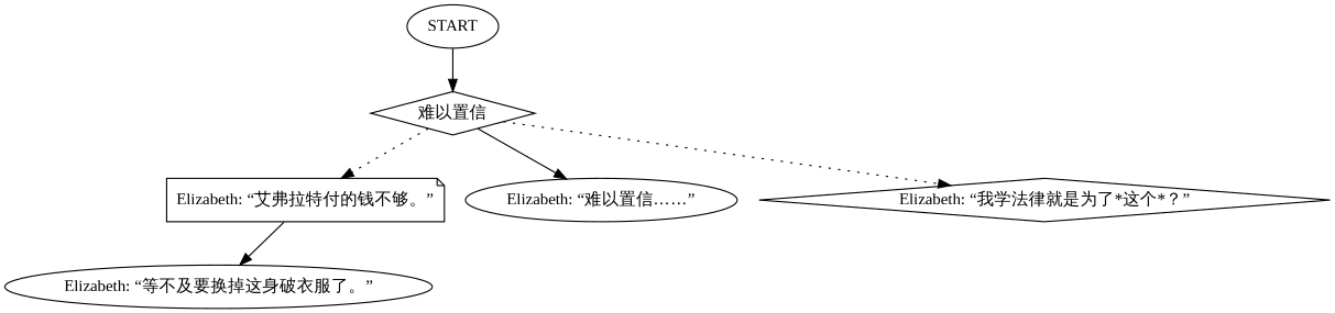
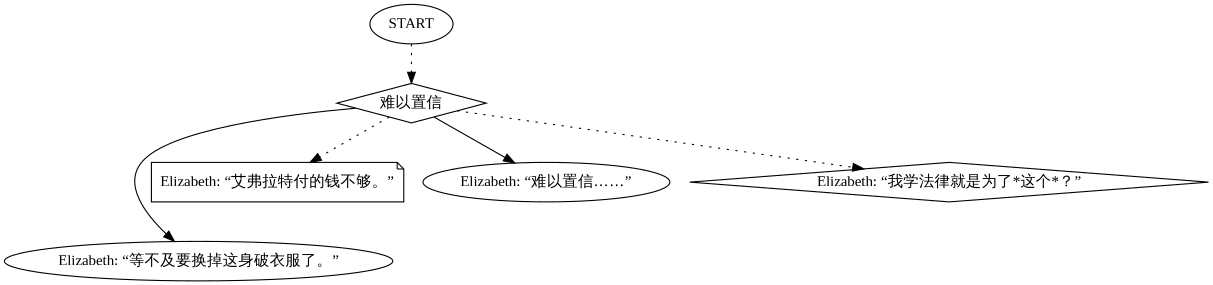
  digraph {
    fontname="Liberation Serif"
    node [fontname="Liberation Serif" shape=ellipse]
    edge [fontname="Liberation Serif" style=solid]
    n1 [label=START]
    n2 [label="难以置信" shape=diamond]
    n3 [label="Elizabeth: “等不及要换掉这身破衣服了。”"]
    n4 [label="Elizabeth: “艾弗拉特付的钱不够。”" shape=note]
    n5 [label="Elizabeth: “难以置信……”"]
    n6 [label="Elizabeth: “我学法律就是为了*这个*？”" shape=diamond]
-   n1 -> n2
-   n4 -> n3
+   n1 -> n2 [style=dotted]
+   n2 -> n3
    n2 -> n4 [style=dotted]
    n2 -> n5
    n2 -> n6 [style=dotted]
  }
